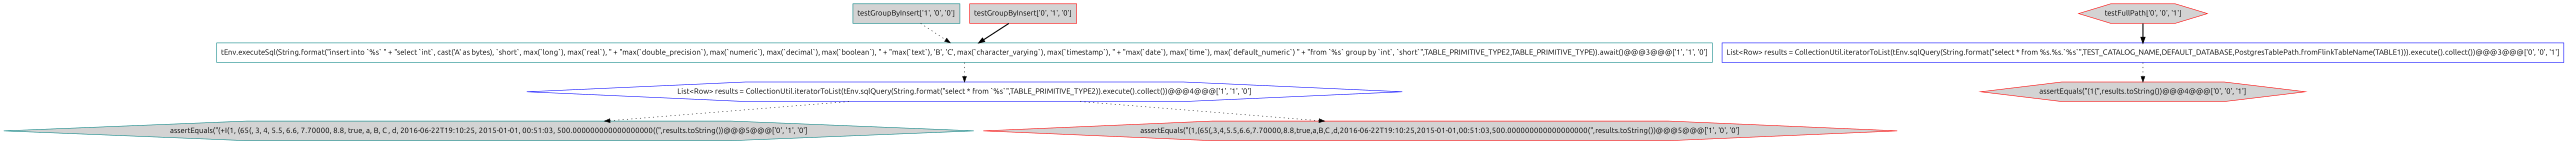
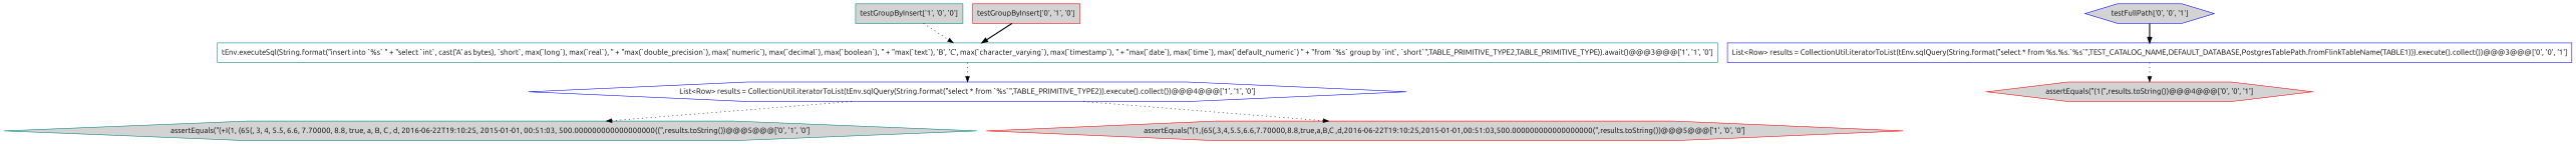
  digraph {
    fontname=Ubuntu
    node [fillcolor=lightgray shape=hexagon style=filled color=red fontname=Ubuntu]
    edge [style=dotted fontname=Ubuntu]
    n1 [label="testGroupByInsert['1', '0', '0']" shape=box color=teal]
    n2 [fillcolor=white label="tEnv.executeSql(String.format(\"insert into `%s` \" + \"select `int`, cast('A' as bytes), `short`, max(`long`), max(`real`), \" + \"max(`double_precision`), max(`numeric`), max(`decimal`), max(`boolean`), \" + \"max(`text`), 'B', 'C', max(`character_varying`), max(`timestamp`), \" + \"max(`date`), max(`time`), max(`default_numeric`) \" + \"from `%s` group by `int`, `short`\",TABLE_PRIMITIVE_TYPE2,TABLE_PRIMITIVE_TYPE)).await()@@@3@@@['1', '1', '0']" shape=box color=teal]
    n3 [label="testGroupByInsert['0', '1', '0']" shape=box]
    n4 [label="assertEquals(\"(1(\",results.toString())@@@4@@@['0', '0', '1']"]
    n5 [label="assertEquals(\"(+I(1, (65(, 3, 4, 5.5, 6.6, 7.70000, 8.8, true, a, B, C , d, 2016-06-22T19:10:25, 2015-01-01, 00:51:03, 500.000000000000000000((\",results.toString())@@@5@@@['0', '1', '0']" color=teal]
-   n6 [label="testFullPath['0', '0', '1']"]
+   n6 [label="testFullPath['0', '0', '1']" color=blue]
    n7 [fillcolor=white label="List<Row> results = CollectionUtil.iteratorToList(tEnv.sqlQuery(String.format(\"select * from %s.%s.`%s`\",TEST_CATALOG_NAME,DEFAULT_DATABASE,PostgresTablePath.fromFlinkTableName(TABLE1))).execute().collect())@@@3@@@['0', '0', '1']" shape=box color=blue]
    n8 [fillcolor=white label="List<Row> results = CollectionUtil.iteratorToList(tEnv.sqlQuery(String.format(\"select * from `%s`\",TABLE_PRIMITIVE_TYPE2)).execute().collect())@@@4@@@['1', '1', '0']" color=blue]
    n9 [label="assertEquals(\"(1,(65(,3,4,5.5,6.6,7.70000,8.8,true,a,B,C ,d,2016-06-22T19:10:25,2015-01-01,00:51:03,500.000000000000000000(\",results.toString())@@@5@@@['1', '0', '0']"]
    n1 -> n2
    n2 -> n8
    n3 -> n2 [style=bold]
    n6 -> n7 [style=bold]
    n7 -> n4
    n8 -> n5
    n8 -> n9
  }
